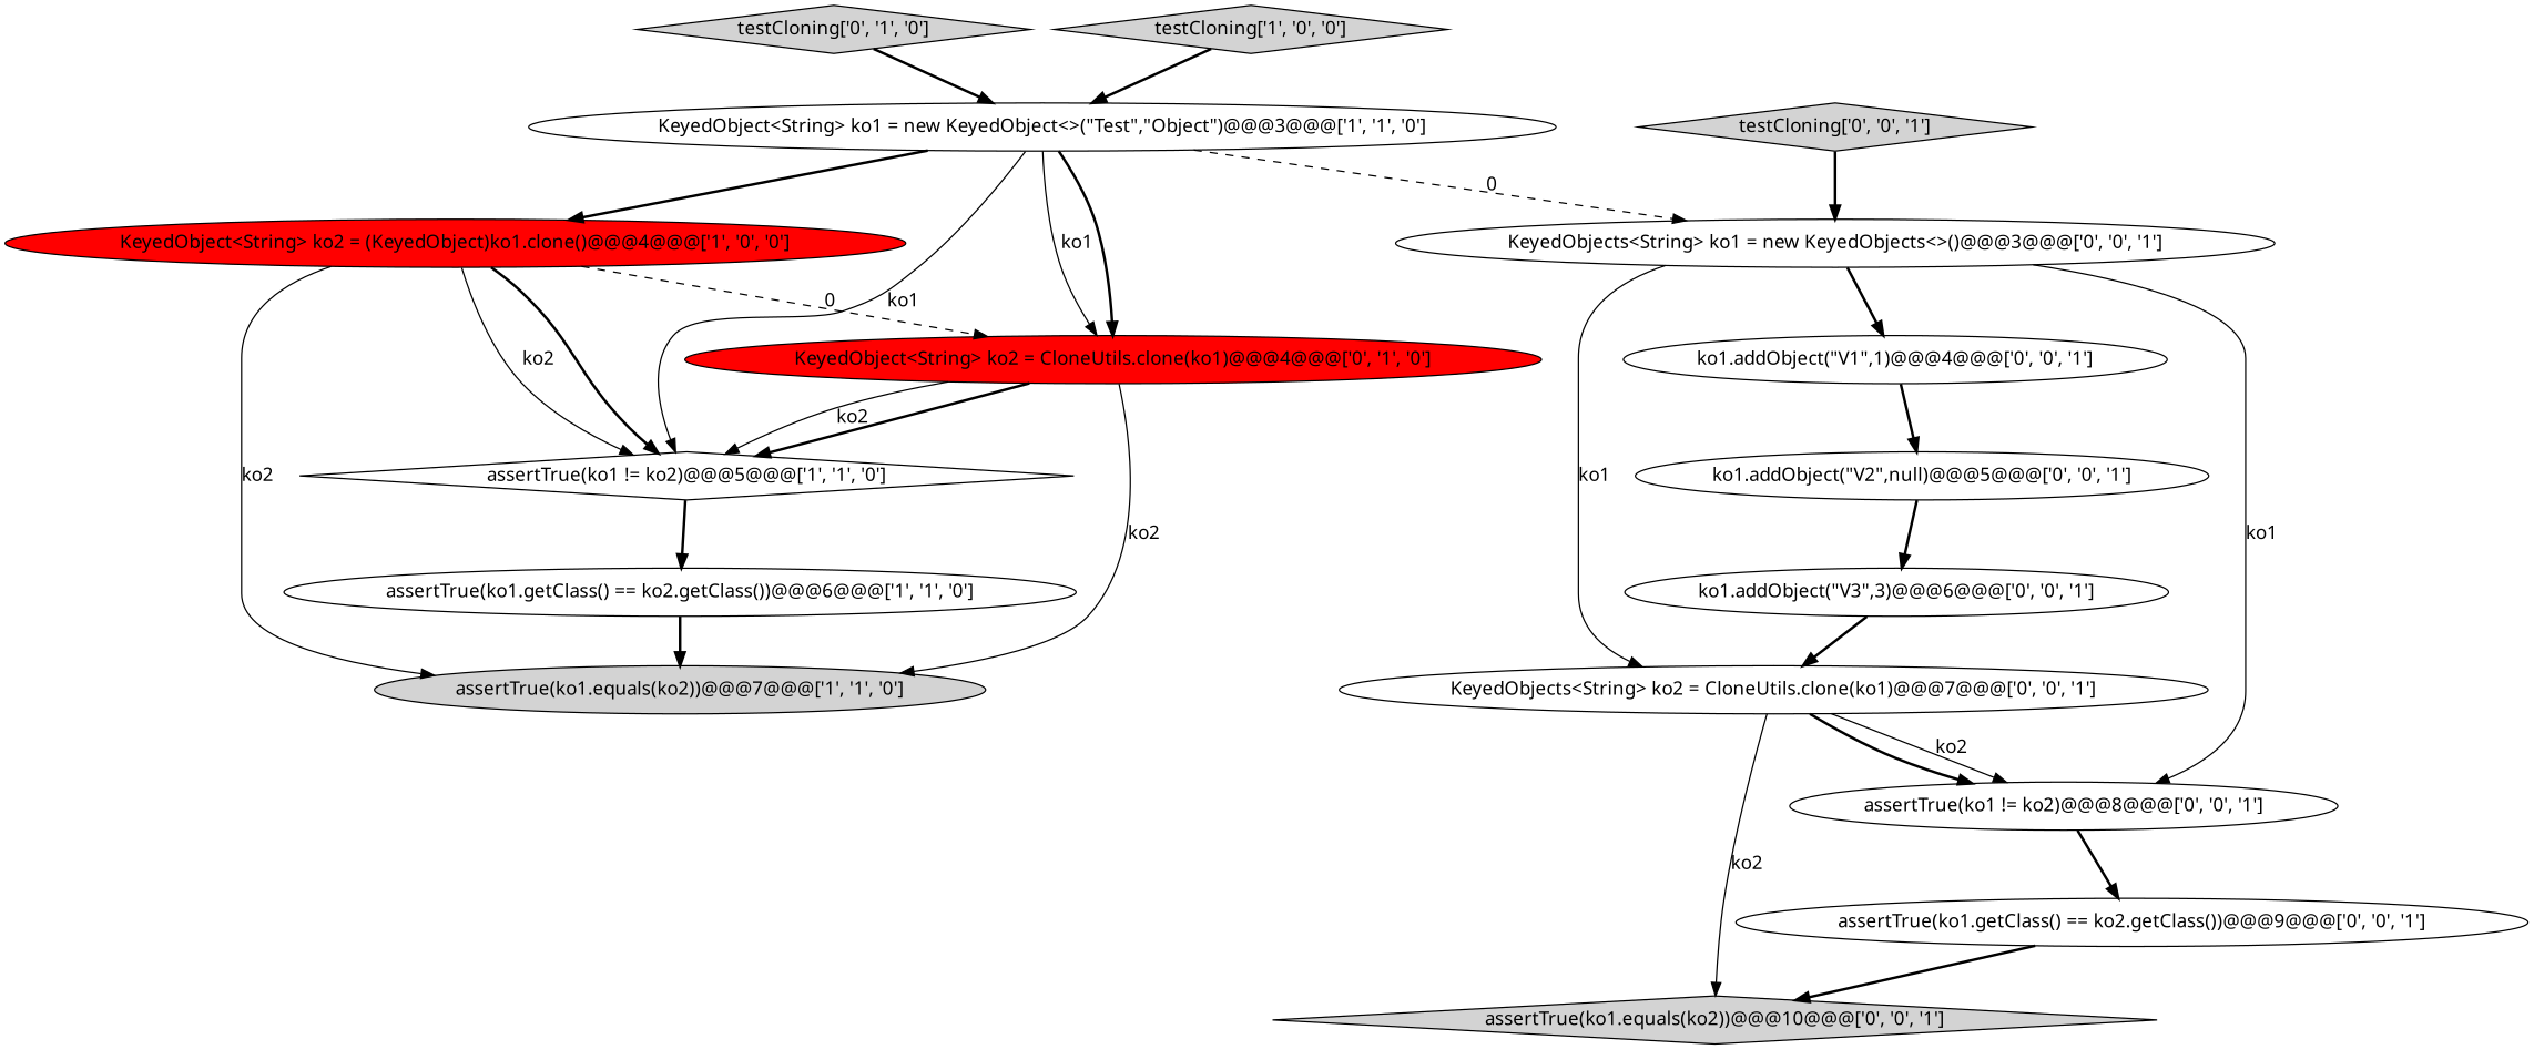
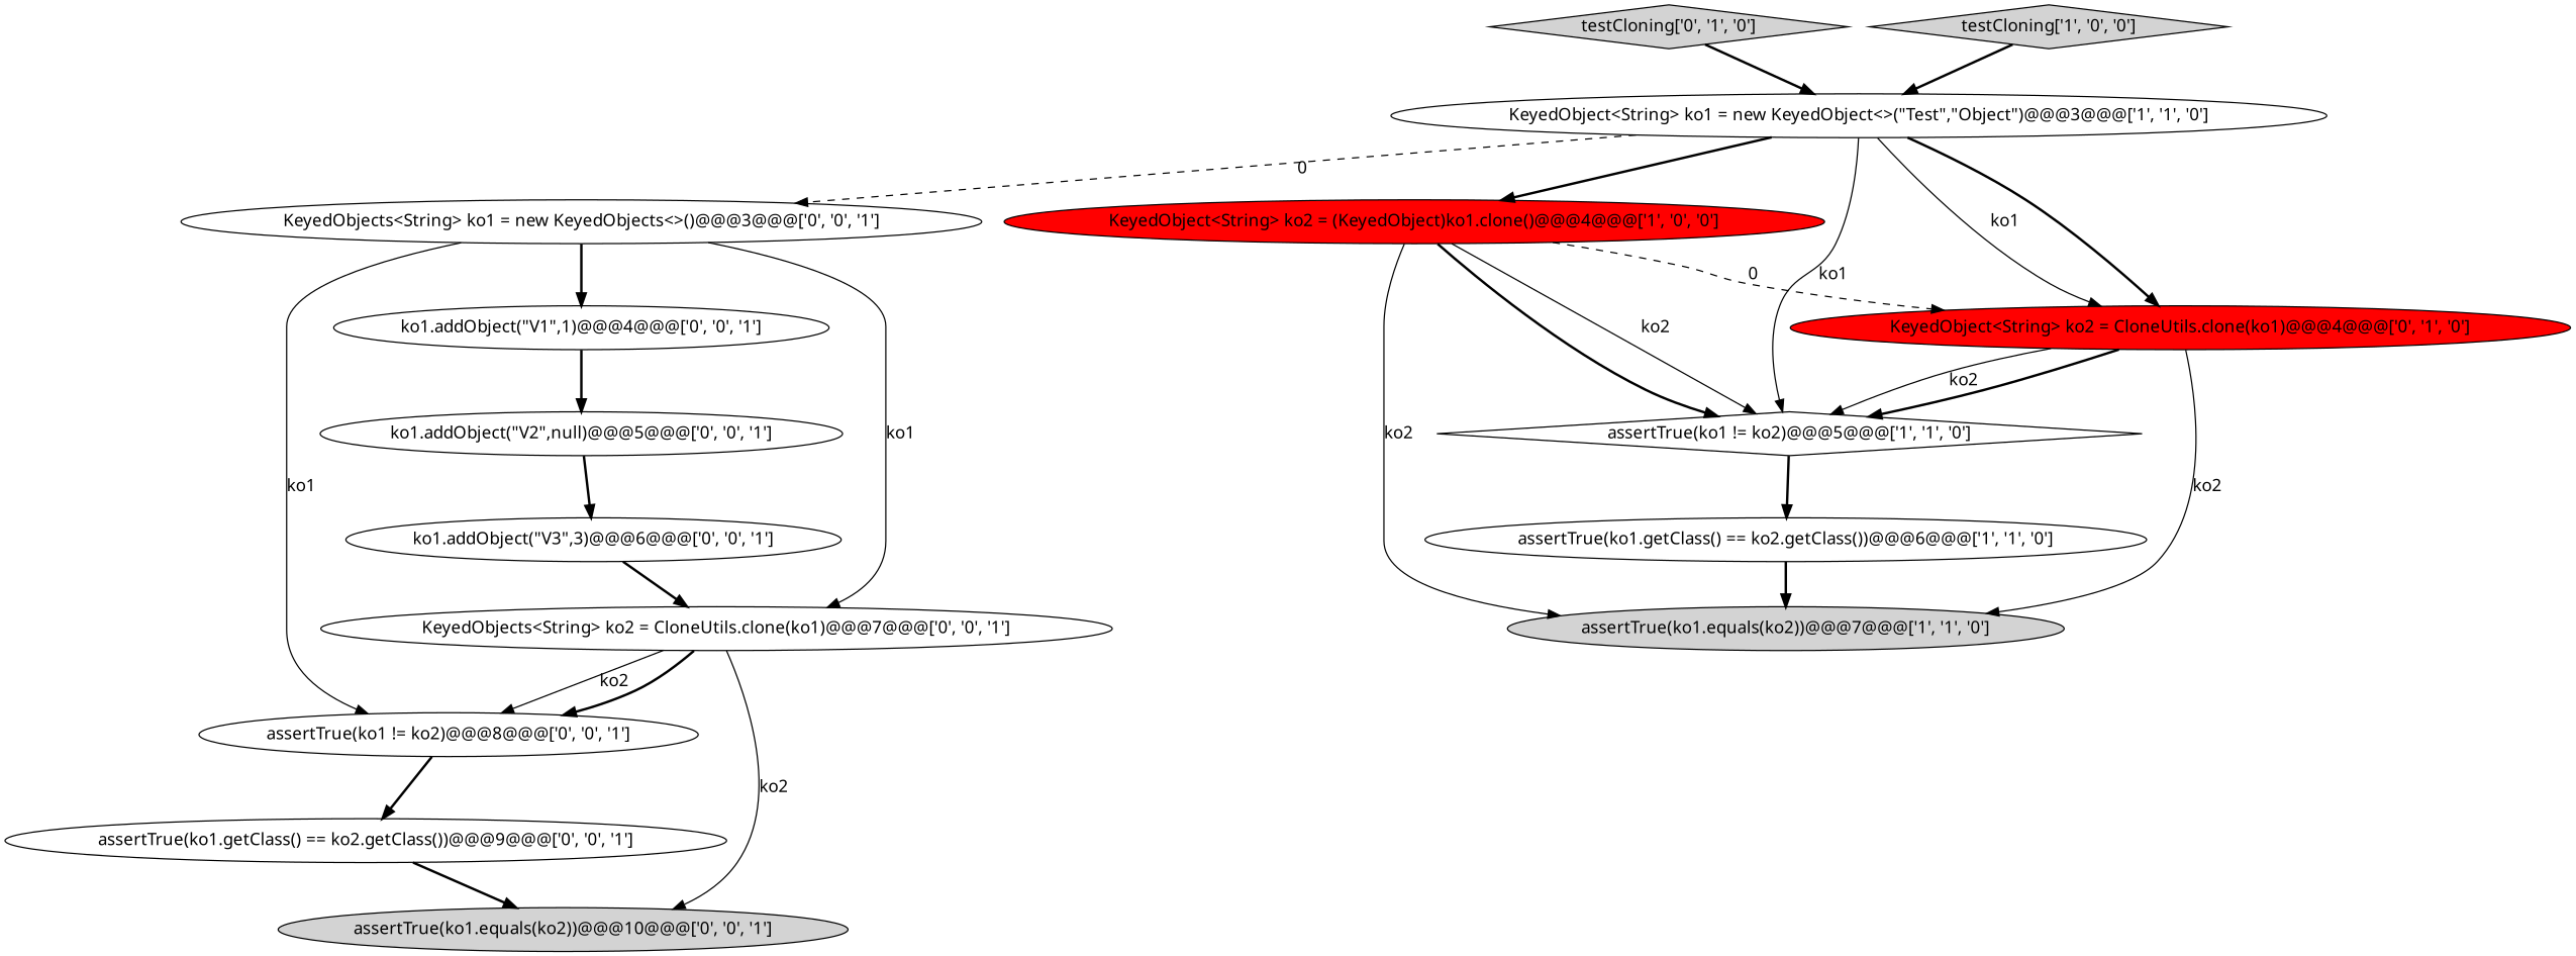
  digraph {
    fontname="Noto Sans"
    node [fillcolor=white fontname="Noto Sans" shape=ellipse style=filled]
    edge [fontname="Noto Sans" style=bold]
    n1 [fillcolor=lightgray label="testCloning['0', '1', '0']" shape=diamond]
    n2 [label="KeyedObject<String> ko1 = new KeyedObject<>(\"Test\",\"Object\")@@@3@@@['1', '1', '0']"]
    n3 [label="KeyedObjects<String> ko1 = new KeyedObjects<>()@@@3@@@['0', '0', '1']"]
    n4 [fillcolor=red label="KeyedObject<String> ko2 = (KeyedObject)ko1.clone()@@@4@@@['1', '0', '0']"]
    n5 [label="assertTrue(ko1 != ko2)@@@5@@@['1', '1', '0']" shape=diamond]
    n6 [fillcolor=red label="KeyedObject<String> ko2 = CloneUtils.clone(ko1)@@@4@@@['0', '1', '0']"]
-   n7 [fillcolor=lightgray label="assertTrue(ko1.equals(ko2))@@@10@@@['0', '0', '1']" shape=diamond]
+   n7 [fillcolor=lightgray label="assertTrue(ko1.equals(ko2))@@@10@@@['0', '0', '1']"]
    n8 [fillcolor=lightgray label="testCloning['1', '0', '0']" shape=diamond]
-   n9 [fillcolor=lightgray label="testCloning['0', '0', '1']" shape=diamond]
    n10 [label="KeyedObjects<String> ko2 = CloneUtils.clone(ko1)@@@7@@@['0', '0', '1']"]
    n11 [label="assertTrue(ko1 != ko2)@@@8@@@['0', '0', '1']"]
    n12 [label="ko1.addObject(\"V1\",1)@@@4@@@['0', '0', '1']"]
    n13 [label="ko1.addObject(\"V2\",null)@@@5@@@['0', '0', '1']"]
    n14 [label="ko1.addObject(\"V3\",3)@@@6@@@['0', '0', '1']"]
    n15 [label="assertTrue(ko1.getClass() == ko2.getClass())@@@9@@@['0', '0', '1']"]
    n16 [fillcolor=lightgray label="assertTrue(ko1.equals(ko2))@@@7@@@['1', '1', '0']"]
    n17 [label="assertTrue(ko1.getClass() == ko2.getClass())@@@6@@@['1', '1', '0']"]
    n1 -> n2
    n2 -> n3 [label=0 style=dashed]
    n2 -> n4
    n2 -> n5 [label=ko1 style=solid]
    n2 -> n6 [label=ko1 style=solid]
    n2 -> n6
    n3 -> n10 [label=ko1 style=solid]
    n3 -> n11 [label=ko1 style=solid]
    n3 -> n12
    n4 -> n5
    n4 -> n5 [label=ko2 style=solid]
    n4 -> n6 [label=0 style=dashed]
    n4 -> n16 [label=ko2 style=solid]
    n5 -> n17
    n6 -> n5
    n6 -> n5 [label=ko2 style=solid]
    n6 -> n16 [label=ko2 style=solid]
    n8 -> n2
-   n9 -> n3
    n10 -> n7 [label=ko2 style=solid]
    n10 -> n11 [label=ko2 style=solid]
    n10 -> n11
    n11 -> n15
    n12 -> n13
    n13 -> n14
    n14 -> n10
    n15 -> n7
    n17 -> n16
  }
